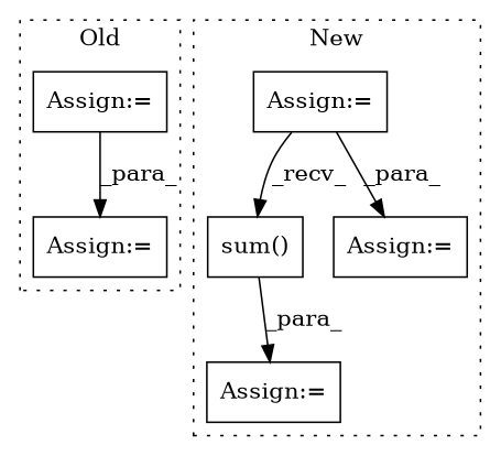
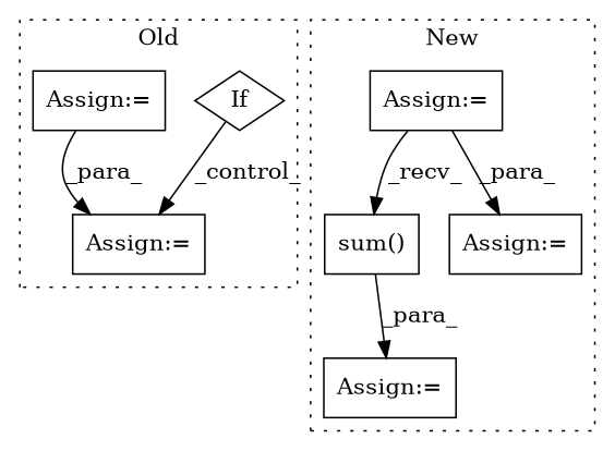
  digraph {
    node [a=68 l=3 shape=box]
+   n1 [a=96 l="3,23" label=If s="42077,42106" shape=diamond]
    n2 [label="Assign:=" s=42171]
    n3 [label="Assign:=" s=41891]
    n4 [a=75 l=36 label="sum()" s=42791]
    n5 [label="Assign:=" s=42958]
    n6 [label="Assign:=" s=40926]
    n7 [label="Assign:=" s=41780]
    subgraph cluster_1 {
      label=Old
      style=dotted
+     n1
      n2
      n3
    }
    subgraph cluster_2 {
      label=New
      style=dotted
      n4
      n5
      n6
      n7
    }
+   n1 -> n2 [label=_control_]
    n3 -> n2 [label=_para_]
    n4 -> n5 [label=_para_]
    n6 -> n4 [label=_recv_]
    n6 -> n7 [label=_para_]
  }
